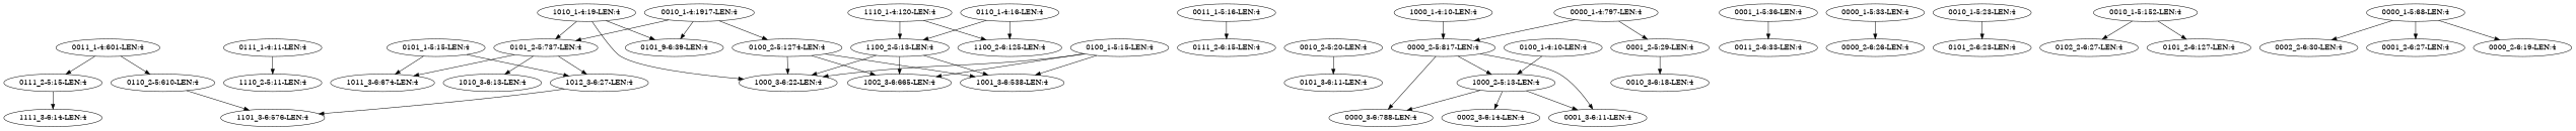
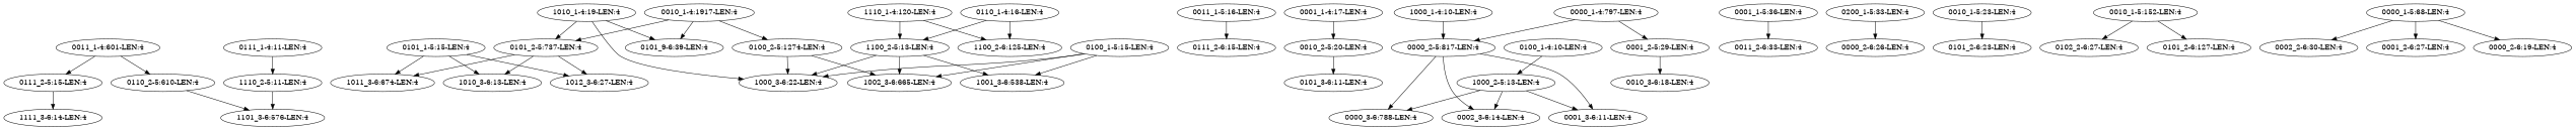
  digraph {
    "1110_2-5:11-LEN:4"
    "1101_3-6:576-LEN:4"
    n3 [label="0101_9-6:39-LEN:4"]
    "0010_1-4:1917-LEN:4"
    "0101_2-5:737-LEN:4"
    "0100_2-5:1274-LEN:4"
    n7 [label="1012_3-6:27-LEN:4"]
    "1011_3-6:674-LEN:4"
    "1010_3-6:13-LEN:4"
    "1000_3-6:22-LEN:4"
    "1001_3-6:538-LEN:4"
    "1002_3-6:665-LEN:4"
    "0011_1-5:16-LEN:4"
    "0111_2-6:15-LEN:4"
    "1110_1-4:120-LEN:4"
    "1100_2-5:13-LEN:4"
    "1100_2-6:125-LEN:4"
+   "0001_1-4:17-LEN:4"
    "0010_2-5:20-LEN:4"
    "0101_3-6:11-LEN:4"
    "1000_2-5:13-LEN:4"
    "0000_3-6:788-LEN:4"
    "0001_3-6:11-LEN:4"
    "0002_3-6:14-LEN:4"
    "1000_1-4:10-LEN:4"
    "0000_2-5:817-LEN:4"
    "0001_2-5:29-LEN:4"
    "0010_3-6:18-LEN:4"
    "0011_1-4:601-LEN:4"
    "0111_2-5:15-LEN:4"
    "0110_2-5:610-LEN:4"
    "1111_3-6:14-LEN:4"
    "0100_1-5:15-LEN:4"
    "0001_1-5:36-LEN:4"
    "0011_2-6:33-LEN:4"
    "0110_1-4:16-LEN:4"
-   "0000_1-5:33-LEN:4"
+   "0000_1-5:33-LEN:4" [label="0200_1-5:33-LEN:4"]
    "0000_2-6:26-LEN:4"
    "1010_1-4:19-LEN:4"
    "0111_1-4:11-LEN:4"
    "0100_1-4:10-LEN:4"
    "0010_1-5:23-LEN:4"
    "0101_2-6:23-LEN:4"
    "0010_1-5:152-LEN:4"
    "0102_2-6:27-LEN:4"
    "0101_2-6:127-LEN:4"
    "0000_1-4:797-LEN:4"
    "0101_1-5:15-LEN:4"
    "0000_1-5:68-LEN:4"
    "0002_2-6:30-LEN:4"
    "0001_2-6:27-LEN:4"
    "0000_2-6:19-LEN:4"
-   n7 -> "1101_3-6:576-LEN:4"
+   "1110_2-5:11-LEN:4" -> "1101_3-6:576-LEN:4"
    "0010_1-4:1917-LEN:4" -> n3
    "0010_1-4:1917-LEN:4" -> "0101_2-5:737-LEN:4"
    "0010_1-4:1917-LEN:4" -> "0100_2-5:1274-LEN:4"
    "0101_2-5:737-LEN:4" -> n7
    "0101_2-5:737-LEN:4" -> "1011_3-6:674-LEN:4"
    "0101_2-5:737-LEN:4" -> "1010_3-6:13-LEN:4"
    "0100_2-5:1274-LEN:4" -> "1000_3-6:22-LEN:4"
-   "0100_2-5:1274-LEN:4" -> "1001_3-6:538-LEN:4"
    "0100_2-5:1274-LEN:4" -> "1002_3-6:665-LEN:4"
    "0011_1-5:16-LEN:4" -> "0111_2-6:15-LEN:4"
    "1110_1-4:120-LEN:4" -> "1100_2-5:13-LEN:4"
    "1110_1-4:120-LEN:4" -> "1100_2-6:125-LEN:4"
    "1100_2-5:13-LEN:4" -> "1000_3-6:22-LEN:4"
    "1100_2-5:13-LEN:4" -> "1001_3-6:538-LEN:4"
    "1100_2-5:13-LEN:4" -> "1002_3-6:665-LEN:4"
+   "0001_1-4:17-LEN:4" -> "0010_2-5:20-LEN:4"
    "0010_2-5:20-LEN:4" -> "0101_3-6:11-LEN:4"
    "1000_2-5:13-LEN:4" -> "0000_3-6:788-LEN:4"
    "1000_2-5:13-LEN:4" -> "0001_3-6:11-LEN:4"
    "1000_2-5:13-LEN:4" -> "0002_3-6:14-LEN:4"
    "1000_1-4:10-LEN:4" -> "0000_2-5:817-LEN:4"
    "0000_2-5:817-LEN:4" -> "0000_3-6:788-LEN:4"
    "0000_2-5:817-LEN:4" -> "0001_3-6:11-LEN:4"
-   "0000_2-5:817-LEN:4" -> "1000_2-5:13-LEN:4"
+   "0000_2-5:817-LEN:4" -> "0002_3-6:14-LEN:4"
    "0001_2-5:29-LEN:4" -> "0010_3-6:18-LEN:4"
    "0011_1-4:601-LEN:4" -> "0111_2-5:15-LEN:4"
    "0011_1-4:601-LEN:4" -> "0110_2-5:610-LEN:4"
    "0111_2-5:15-LEN:4" -> "1111_3-6:14-LEN:4"
    "0110_2-5:610-LEN:4" -> "1101_3-6:576-LEN:4"
    "0100_1-5:15-LEN:4" -> "1000_3-6:22-LEN:4"
    "0100_1-5:15-LEN:4" -> "1001_3-6:538-LEN:4"
    "0100_1-5:15-LEN:4" -> "1002_3-6:665-LEN:4"
    "0001_1-5:36-LEN:4" -> "0011_2-6:33-LEN:4"
    "0110_1-4:16-LEN:4" -> "1100_2-5:13-LEN:4"
    "0110_1-4:16-LEN:4" -> "1100_2-6:125-LEN:4"
    "0000_1-5:33-LEN:4" -> "0000_2-6:26-LEN:4"
    "1010_1-4:19-LEN:4" -> n3
    "1010_1-4:19-LEN:4" -> "0101_2-5:737-LEN:4"
    "1010_1-4:19-LEN:4" -> "1000_3-6:22-LEN:4"
    "0111_1-4:11-LEN:4" -> "1110_2-5:11-LEN:4"
    "0100_1-4:10-LEN:4" -> "1000_2-5:13-LEN:4"
    "0010_1-5:23-LEN:4" -> "0101_2-6:23-LEN:4"
    "0010_1-5:152-LEN:4" -> "0102_2-6:27-LEN:4"
    "0010_1-5:152-LEN:4" -> "0101_2-6:127-LEN:4"
    "0000_1-4:797-LEN:4" -> "0000_2-5:817-LEN:4"
    "0000_1-4:797-LEN:4" -> "0001_2-5:29-LEN:4"
    "0101_1-5:15-LEN:4" -> n7
    "0101_1-5:15-LEN:4" -> "1011_3-6:674-LEN:4"
+   "0101_1-5:15-LEN:4" -> "1010_3-6:13-LEN:4"
    "0000_1-5:68-LEN:4" -> "0002_2-6:30-LEN:4"
    "0000_1-5:68-LEN:4" -> "0001_2-6:27-LEN:4"
    "0000_1-5:68-LEN:4" -> "0000_2-6:19-LEN:4"
  }
